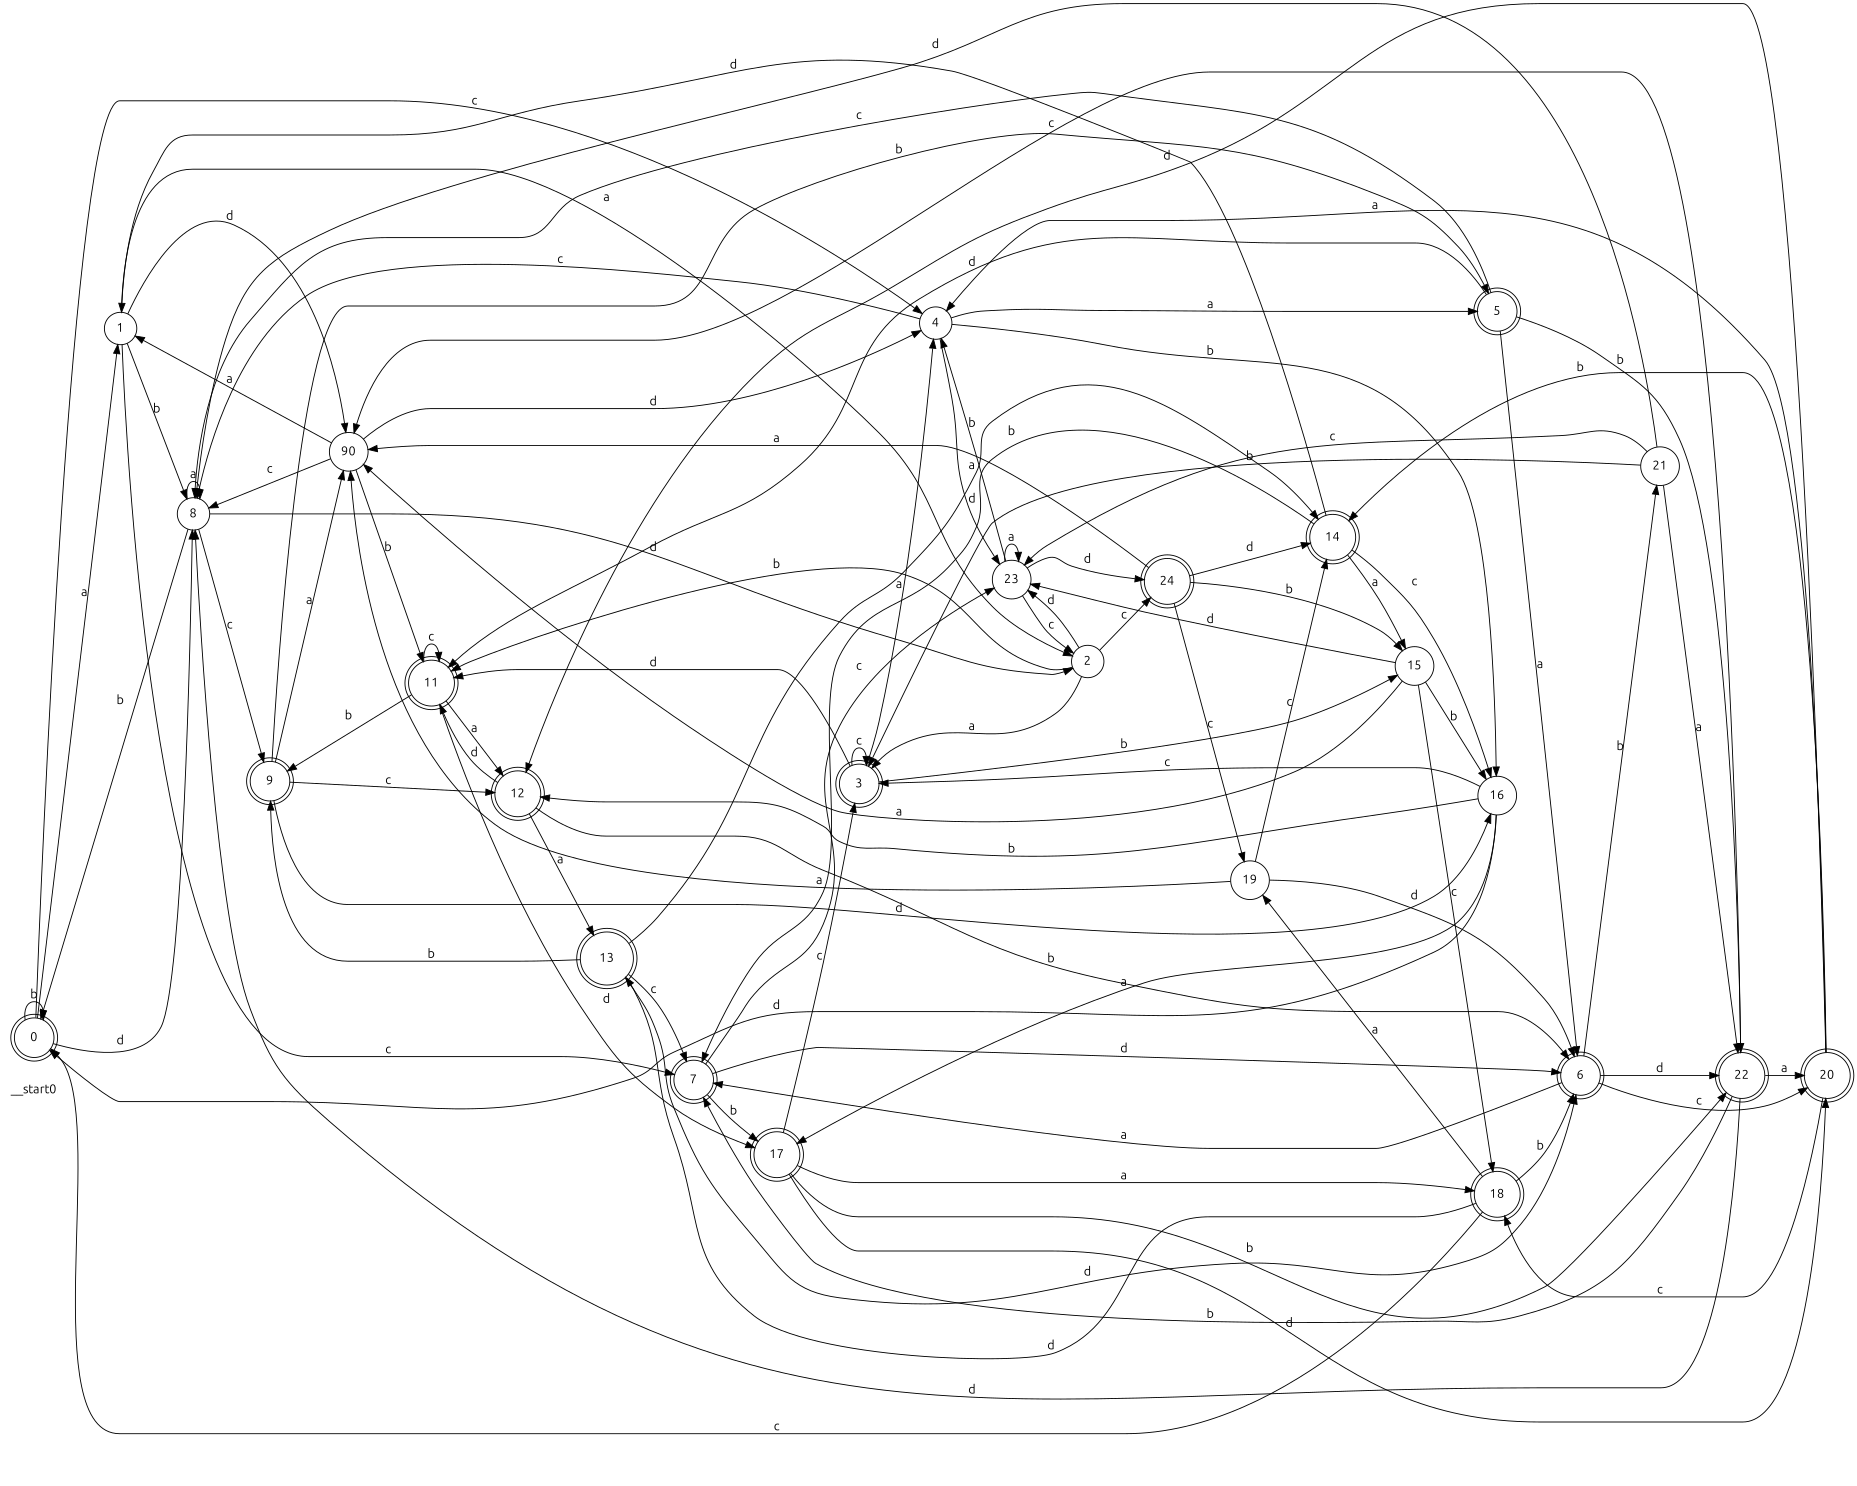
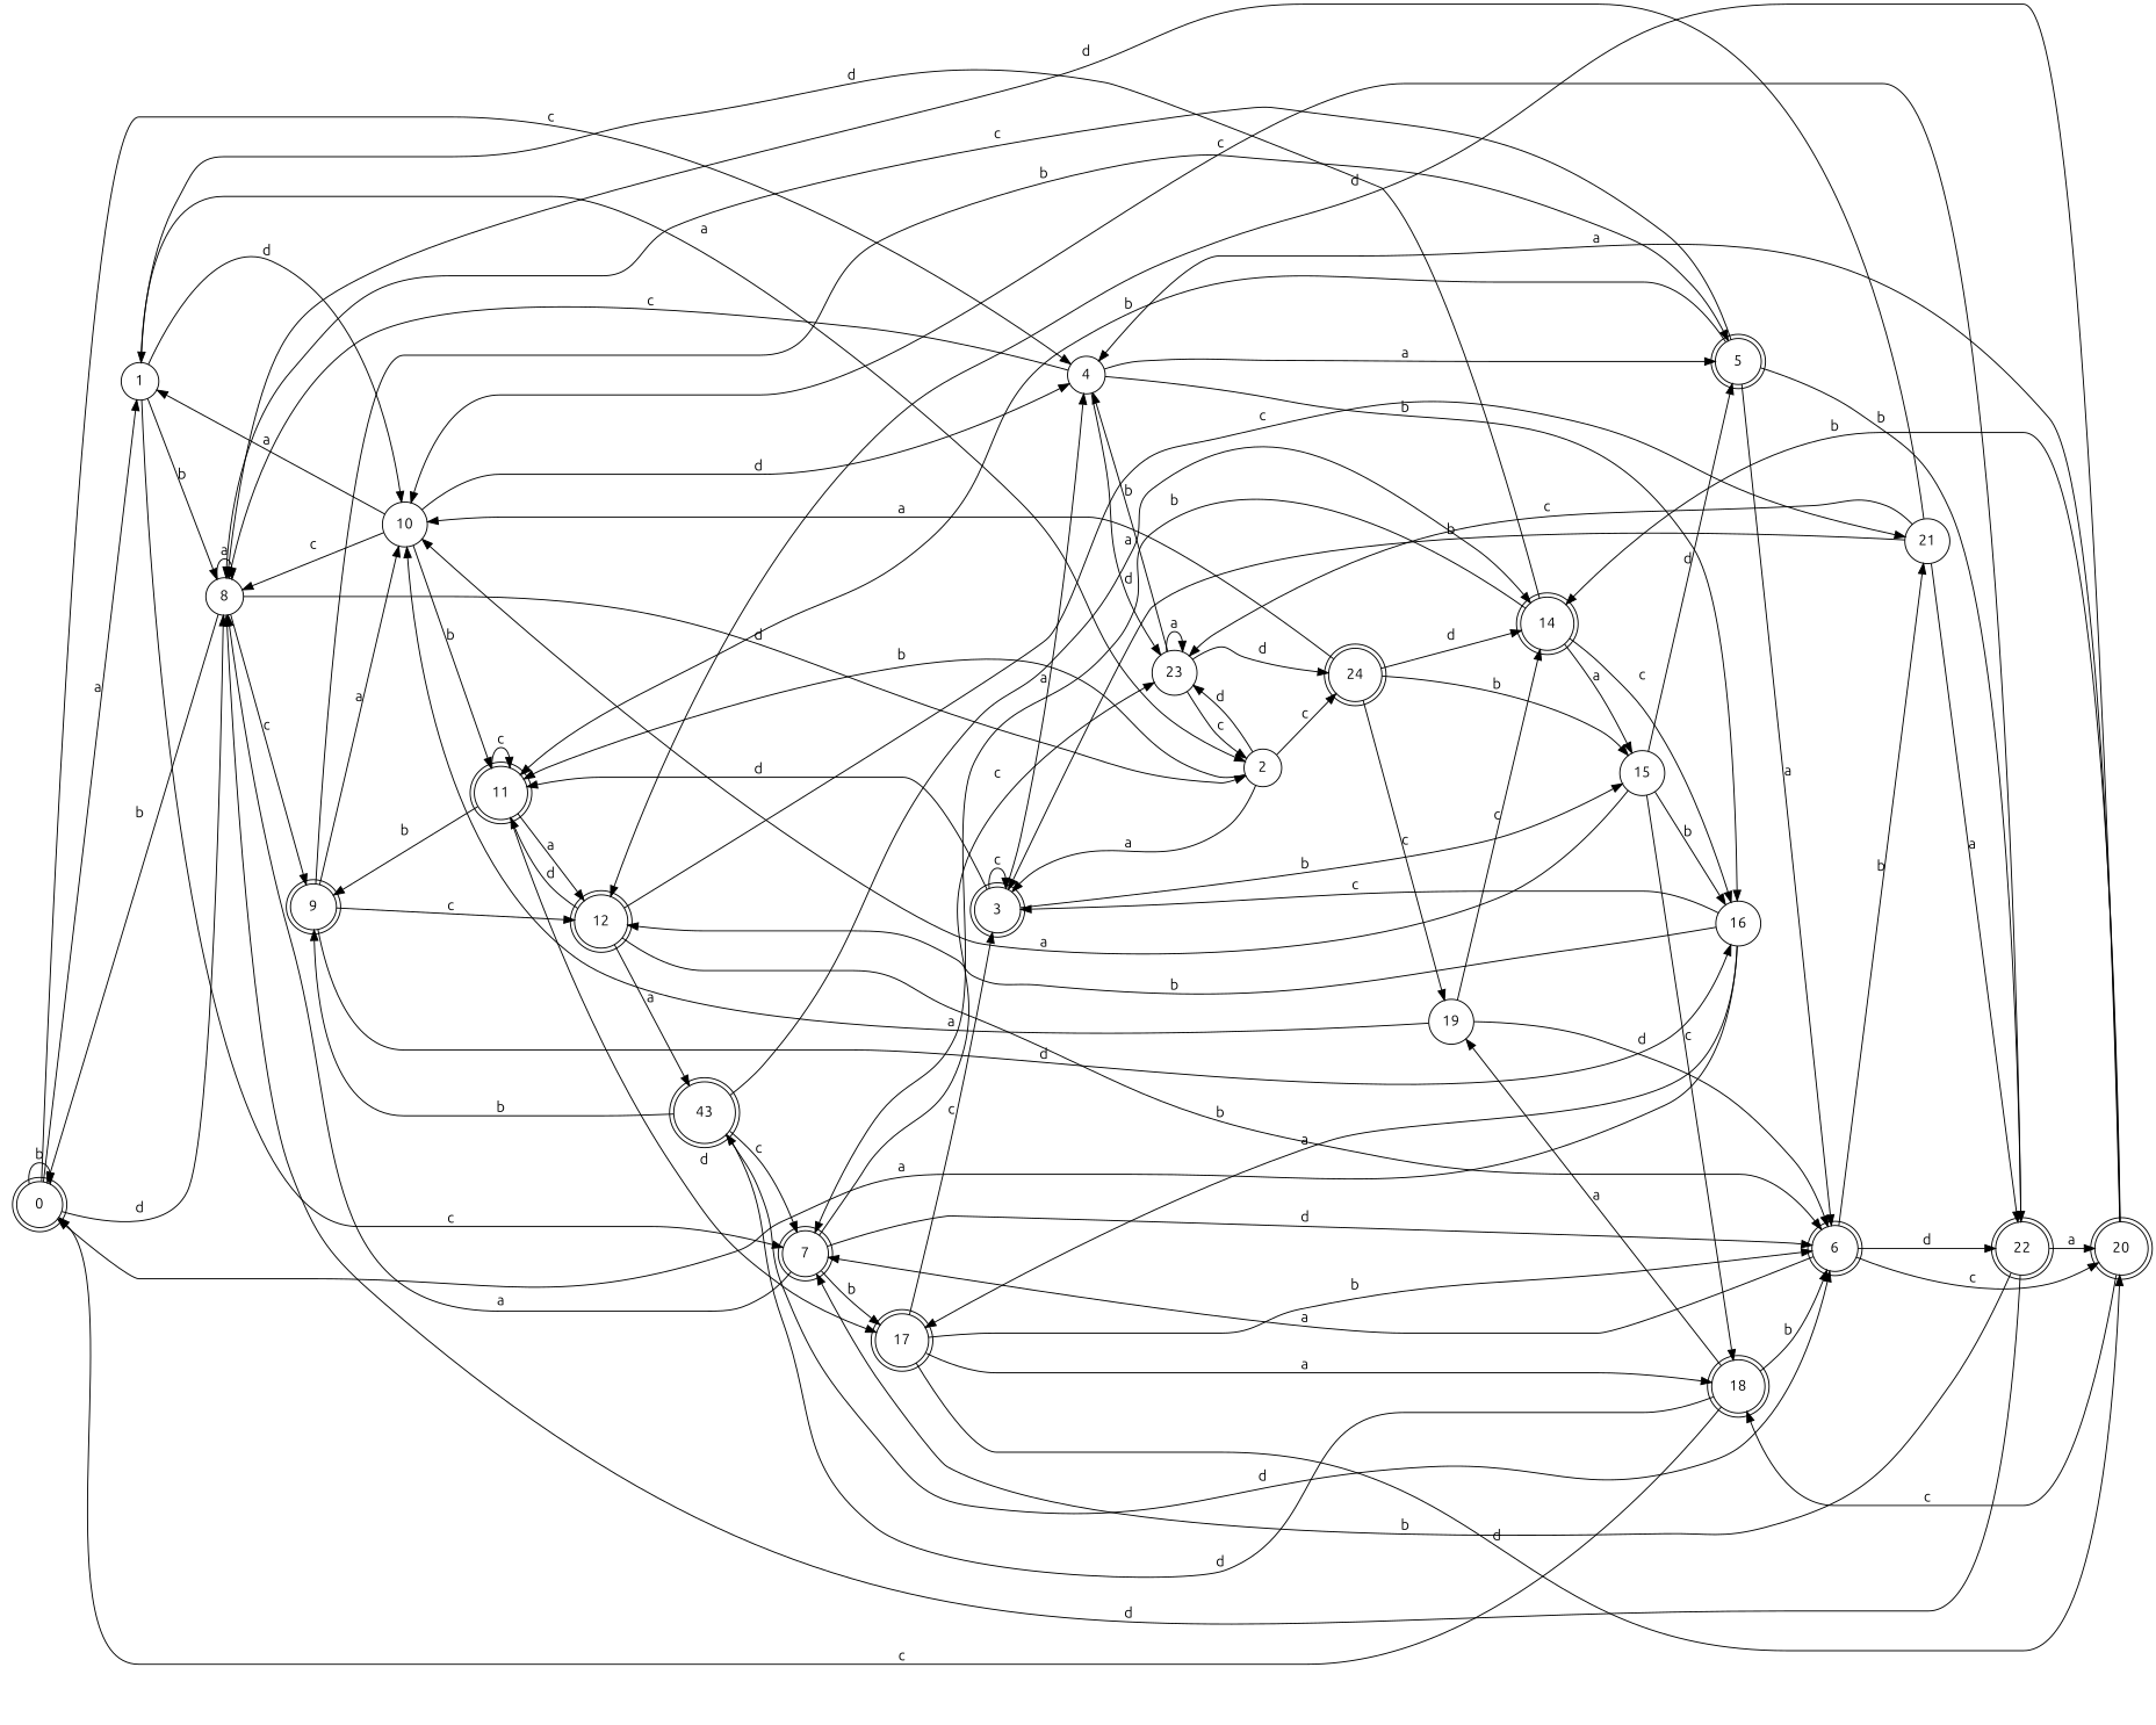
  digraph {
    fontname=Ubuntu
    rankdir=LR
    node [fontname=Ubuntu shape=doublecircle color=black fillcolor=white style="rounded,filled"]
    edge [fontname=Ubuntu]
-   __start0 [shape=none color="" fillcolor="" style=""]
    n2 [label=0]
    n3 [label=1 shape=circle style=filled]
    n4 [label=4 shape=circle style=filled]
    n5 [label=8 shape=circle style=filled]
    n6 [label=2 shape=circle style=filled]
    n7 [label=7]
-   n8 [label=90 shape=circle style=filled]
+   n8 [label=10 shape=circle style=filled]
    n9 [label=23 shape=circle style=filled]
    n10 [label=5]
    n11 [label=16 shape=circle style=filled]
    n12 [label=9]
    n13 [label=3]
    n14 [label=11]
    n15 [label=24]
    n16 [label=6]
    n17 [label=17]
    n18 [label=15 shape=circle style=filled]
    n19 [label=12]
    n20 [label=14]
    n21 [label=19 shape=circle style=filled]
    n22 [label=18]
    n23 [label=22]
    n24 [label=20]
    n25 [label=21 shape=circle style=filled]
-   n26 [label=13]
+   n26 [label=43]
    n2 -> n2 [label=b]
    n2 -> n3 [label=a]
    n2 -> n4 [label=c]
    n2 -> n5 [label=d]
    n3 -> n5 [label=b]
    n3 -> n6 [label=a]
    n3 -> n7 [label=c]
    n3 -> n8 [label=d]
    n4 -> n5 [label=c]
    n4 -> n9 [label=d]
    n4 -> n10 [label=a]
    n4 -> n11 [label=b]
    n5 -> n2 [label=b]
    n5 -> n5 [label=a]
    n5 -> n6 [label=d]
    n5 -> n12 [label=c]
    n6 -> n9 [label=d]
    n6 -> n13 [label=a]
    n6 -> n14 [label=b]
    n6 -> n15 [label=c]
+   n7 -> n5 [label=a]
    n7 -> n9 [label=c]
    n7 -> n16 [label=d]
    n7 -> n17 [label=b]
    n8 -> n3 [label=a]
    n8 -> n4 [label=d]
    n8 -> n5 [label=c]
    n8 -> n14 [label=b]
    n9 -> n4 [label=b]
    n9 -> n6 [label=c]
    n9 -> n9 [label=a]
    n9 -> n15 [label=d]
    n10 -> n5 [label=c]
-   n10 -> n14 [label=d]
+   n10 -> n14 [label=b]
    n10 -> n16 [label=a]
    n10 -> n23 [label=b]
-   n11 -> n2 [label=d]
+   n11 -> n2 [label=a]
    n11 -> n13 [label=c]
    n11 -> n17 [label=a]
    n11 -> n19 [label=b]
    n12 -> n8 [label=a]
    n12 -> n10 [label=b]
    n12 -> n11 [label=d]
    n12 -> n19 [label=c]
    n13 -> n4 [label=a]
    n13 -> n13 [label=c]
    n13 -> n14 [label=d]
    n13 -> n18 [label=b]
    n14 -> n12 [label=b]
    n14 -> n14 [label=c]
    n14 -> n17 [label=d]
    n14 -> n19 [label=a]
    n15 -> n8 [label=a]
    n15 -> n18 [label=b]
    n15 -> n20 [label=d]
    n15 -> n21 [label=c]
    n16 -> n7 [label=a]
    n16 -> n23 [label=d]
    n16 -> n24 [label=c]
    n16 -> n25 [label=b]
    n17 -> n13 [label=c]
-   n17 -> n23 [label=b]
+   n17 -> n16 [label=b]
    n17 -> n22 [label=a]
    n17 -> n24 [label=d]
    n18 -> n8 [label=a]
-   n18 -> n9 [label=d]
+   n18 -> n10 [label=d]
    n18 -> n11 [label=b]
    n18 -> n22 [label=c]
    n19 -> n14 [label=d]
    n19 -> n16 [label=b]
+   n19 -> n25 [label=c]
    n19 -> n26 [label=a]
    n20 -> n3 [label=d]
    n20 -> n7 [label=b]
    n20 -> n11 [label=c]
    n20 -> n18 [label=a]
    n21 -> n8 [label=a]
    n21 -> n16 [label=d]
    n21 -> n20 [label=c]
    n22 -> n2 [label=c]
    n22 -> n16 [label=b]
    n22 -> n21 [label=a]
    n22 -> n26 [label=d]
    n23 -> n5 [label=d]
    n23 -> n7 [label=b]
    n23 -> n8 [label=c]
    n23 -> n24 [label=a]
    n24 -> n4 [label=a]
    n24 -> n19 [label=d]
    n24 -> n20 [label=b]
    n24 -> n22 [label=c]
    n25 -> n5 [label=d]
    n25 -> n9 [label=c]
    n25 -> n13 [label=b]
    n25 -> n23 [label=a]
    n26 -> n7 [label=c]
    n26 -> n12 [label=b]
    n26 -> n16 [label=d]
    n26 -> n20 [label=a]
  }
